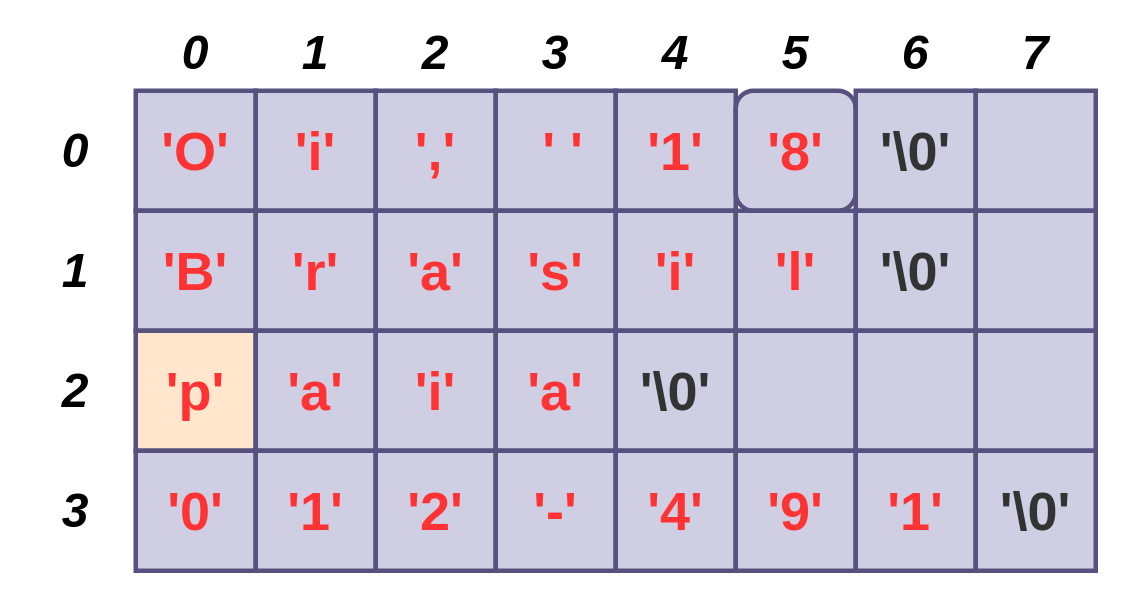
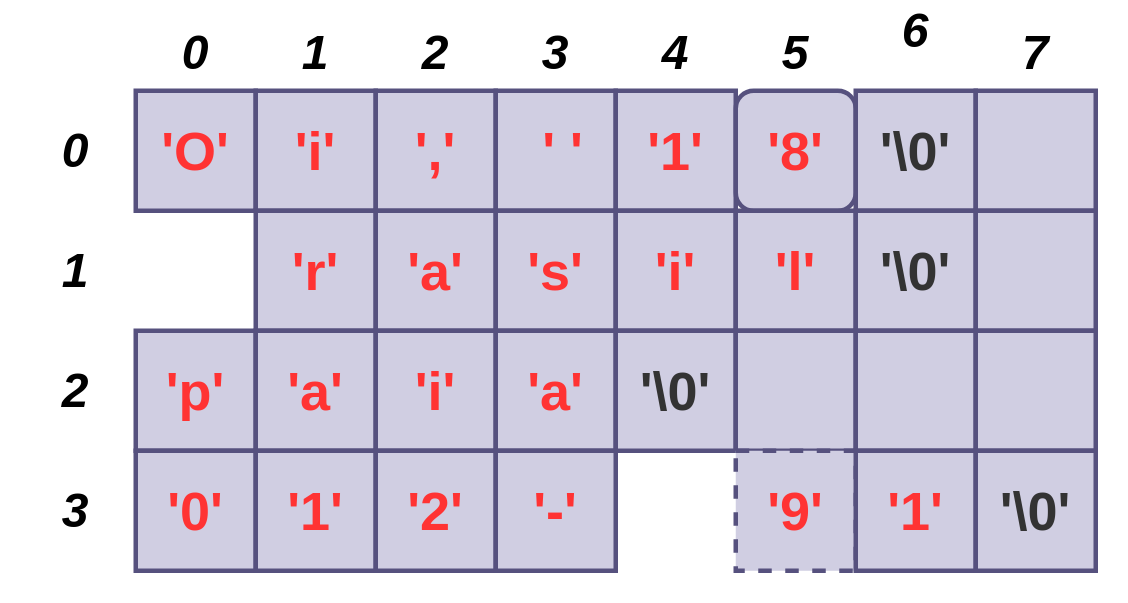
  <mxCell id="0" />
  <mxCell id="1" parent="0" />
  <mxCell id="2" value="'O'" style="rounded=0;whiteSpace=wrap;html=1;strokeWidth=3;fontSize=36;fontStyle=1;fillColor=#d0cee2;strokeColor=#56517e;fontColor=#FF3333;" vertex="1" parent="1"><mxGeometry x="90" y="60" width="80" height="80" as="geometry" /></mxCell>
  <mxCell id="3" value="'i'" style="rounded=0;whiteSpace=wrap;html=1;strokeWidth=3;fontSize=36;fontStyle=1;fillColor=#d0cee2;strokeColor=#56517e;fontColor=#FF3333;" vertex="1" parent="1"><mxGeometry x="170" y="60" width="80" height="80" as="geometry" /></mxCell>
  <mxCell id="4" value="','" style="rounded=0;whiteSpace=wrap;html=1;strokeWidth=3;fontSize=36;fontStyle=1;fillColor=#d0cee2;strokeColor=#56517e;fontColor=#FF3333;" vertex="1" parent="1"><mxGeometry x="250" y="60" width="80" height="80" as="geometry" /></mxCell>
  <mxCell id="5" value="&amp;nbsp;' '" style="rounded=0;whiteSpace=wrap;html=1;strokeWidth=3;fontSize=36;fontStyle=1;fillColor=#d0cee2;strokeColor=#56517e;fontColor=#FF3333;" vertex="1" parent="1"><mxGeometry x="330" y="60" width="80" height="80" as="geometry" /></mxCell>
  <mxCell id="6" value="'1'" style="rounded=0;whiteSpace=wrap;html=1;strokeWidth=3;fontSize=36;fontStyle=1;fillColor=#d0cee2;strokeColor=#56517e;fontColor=#FF3333;" vertex="1" parent="1"><mxGeometry x="410" y="60" width="80" height="80" as="geometry" /></mxCell>
  <mxCell id="7" value="'8'" style="whiteSpace=wrap;html=1;strokeWidth=3;fontSize=36;fontStyle=1;fillColor=#d0cee2;strokeColor=#56517e;fontColor=#FF3333;rounded=1;" vertex="1" parent="1"><mxGeometry x="490" y="60" width="80" height="80" as="geometry" /></mxCell>
  <mxCell id="8" value="'\0'" style="rounded=0;whiteSpace=wrap;html=1;strokeWidth=3;fontSize=36;fontStyle=1;fillColor=#d0cee2;strokeColor=#56517e;fontColor=#333333;" vertex="1" parent="1"><mxGeometry x="570" y="60" width="80" height="80" as="geometry" /></mxCell>
  <mxCell id="9" value="" style="rounded=0;whiteSpace=wrap;html=1;strokeWidth=3;fontSize=36;fontStyle=1;fillColor=#d0cee2;strokeColor=#56517e;fontColor=#FF3333;" vertex="1" parent="1"><mxGeometry x="650" y="60" width="80" height="80" as="geometry" /></mxCell>
- <mxCell id="10" value="'B'" style="rounded=0;whiteSpace=wrap;html=1;strokeWidth=3;fontSize=36;fontStyle=1;fillColor=#d0cee2;strokeColor=#56517e;fontColor=#FF3333;" vertex="1" parent="1"><mxGeometry x="90" y="140" width="80" height="80" as="geometry" /></mxCell>
  <mxCell id="11" value="'r'" style="rounded=0;whiteSpace=wrap;html=1;strokeWidth=3;fontSize=36;fontStyle=1;fillColor=#d0cee2;strokeColor=#56517e;fontColor=#FF3333;" vertex="1" parent="1"><mxGeometry x="170" y="140" width="80" height="80" as="geometry" /></mxCell>
  <mxCell id="12" value="'a'" style="rounded=0;whiteSpace=wrap;html=1;strokeWidth=3;fontSize=36;fontStyle=1;fillColor=#d0cee2;strokeColor=#56517e;fontColor=#FF3333;" vertex="1" parent="1"><mxGeometry x="250" y="140" width="80" height="80" as="geometry" /></mxCell>
  <mxCell id="13" value="'s'" style="rounded=0;whiteSpace=wrap;html=1;strokeWidth=3;fontSize=36;fontStyle=1;fillColor=#d0cee2;strokeColor=#56517e;fontColor=#FF3333;" vertex="1" parent="1"><mxGeometry x="330" y="140" width="80" height="80" as="geometry" /></mxCell>
  <mxCell id="14" value="'i'" style="rounded=0;whiteSpace=wrap;html=1;strokeWidth=3;fontSize=36;fontStyle=1;fillColor=#d0cee2;strokeColor=#56517e;fontColor=#FF3333;" vertex="1" parent="1"><mxGeometry x="410" y="140" width="80" height="80" as="geometry" /></mxCell>
  <mxCell id="15" value="'l'" style="rounded=0;whiteSpace=wrap;html=1;strokeWidth=3;fontSize=36;fontStyle=1;fillColor=#d0cee2;strokeColor=#56517e;fontColor=#FF3333;" vertex="1" parent="1"><mxGeometry x="490" y="140" width="80" height="80" as="geometry" /></mxCell>
  <mxCell id="16" value="'\0'" style="rounded=0;whiteSpace=wrap;html=1;strokeWidth=3;fontSize=36;fontStyle=1;fillColor=#d0cee2;strokeColor=#56517e;fontColor=#333333;" vertex="1" parent="1"><mxGeometry x="570" y="140" width="80" height="80" as="geometry" /></mxCell>
  <mxCell id="17" value="" style="rounded=0;whiteSpace=wrap;html=1;strokeWidth=3;fontSize=36;fontStyle=1;fillColor=#d0cee2;strokeColor=#56517e;fontColor=#FF3333;" vertex="1" parent="1"><mxGeometry x="650" y="140" width="80" height="80" as="geometry" /></mxCell>
- <mxCell id="18" value="'p'" style="rounded=0;whiteSpace=wrap;html=1;strokeWidth=3;fontSize=36;fontStyle=1;fillColor=#ffe6cc;strokeColor=#56517e;fontColor=#FF3333;" vertex="1" parent="1"><mxGeometry x="90" y="220" width="80" height="80" as="geometry" /></mxCell>
+ <mxCell id="18" value="'p'" style="rounded=0;whiteSpace=wrap;html=1;strokeWidth=3;fontSize=36;fontStyle=1;fillColor=#d0cee2;strokeColor=#56517e;fontColor=#FF3333;" vertex="1" parent="1"><mxGeometry x="90" y="220" width="80" height="80" as="geometry" /></mxCell>
  <mxCell id="19" value="'a'" style="rounded=0;whiteSpace=wrap;html=1;strokeWidth=3;fontSize=36;fontStyle=1;fillColor=#d0cee2;strokeColor=#56517e;fontColor=#FF3333;" vertex="1" parent="1"><mxGeometry x="170" y="220" width="80" height="80" as="geometry" /></mxCell>
  <mxCell id="20" value="'i'" style="rounded=0;whiteSpace=wrap;html=1;strokeWidth=3;fontSize=36;fontStyle=1;fillColor=#d0cee2;strokeColor=#56517e;fontColor=#FF3333;" vertex="1" parent="1"><mxGeometry x="250" y="220" width="80" height="80" as="geometry" /></mxCell>
  <mxCell id="21" value="'a'" style="rounded=0;whiteSpace=wrap;html=1;strokeWidth=3;fontSize=36;fontStyle=1;fillColor=#d0cee2;strokeColor=#56517e;fontColor=#FF3333;" vertex="1" parent="1"><mxGeometry x="330" y="220" width="80" height="80" as="geometry" /></mxCell>
  <mxCell id="22" value="'\0'" style="rounded=0;whiteSpace=wrap;html=1;strokeWidth=3;fontSize=36;fontStyle=1;fillColor=#d0cee2;strokeColor=#56517e;fontColor=#333333;" vertex="1" parent="1"><mxGeometry x="410" y="220" width="80" height="80" as="geometry" /></mxCell>
  <mxCell id="23" value="" style="rounded=0;whiteSpace=wrap;html=1;strokeWidth=3;fontSize=36;fontStyle=1;fillColor=#d0cee2;strokeColor=#56517e;fontColor=#FF3333;" vertex="1" parent="1"><mxGeometry x="490" y="220" width="80" height="80" as="geometry" /></mxCell>
  <mxCell id="24" value="" style="rounded=0;whiteSpace=wrap;html=1;strokeWidth=3;fontSize=36;fontStyle=1;fillColor=#d0cee2;strokeColor=#56517e;fontColor=#FF3333;" vertex="1" parent="1"><mxGeometry x="570" y="220" width="80" height="80" as="geometry" /></mxCell>
  <mxCell id="25" value="" style="rounded=0;whiteSpace=wrap;html=1;strokeWidth=3;fontSize=36;fontStyle=1;fillColor=#d0cee2;strokeColor=#56517e;fontColor=#FF3333;" vertex="1" parent="1"><mxGeometry x="650" y="220" width="80" height="80" as="geometry" /></mxCell>
  <mxCell id="26" value="'0'" style="rounded=0;whiteSpace=wrap;html=1;strokeWidth=3;fontSize=36;fontStyle=1;fillColor=#d0cee2;strokeColor=#56517e;fontColor=#FF3333;" vertex="1" parent="1"><mxGeometry x="90" y="300" width="80" height="80" as="geometry" /></mxCell>
  <mxCell id="27" value="'1'" style="rounded=0;whiteSpace=wrap;html=1;strokeWidth=3;fontSize=36;fontStyle=1;fillColor=#d0cee2;strokeColor=#56517e;fontColor=#FF3333;" vertex="1" parent="1"><mxGeometry x="170" y="300" width="80" height="80" as="geometry" /></mxCell>
  <mxCell id="28" value="'2'" style="rounded=0;whiteSpace=wrap;html=1;strokeWidth=3;fontSize=36;fontStyle=1;fillColor=#d0cee2;strokeColor=#56517e;fontColor=#FF3333;" vertex="1" parent="1"><mxGeometry x="250" y="300" width="80" height="80" as="geometry" /></mxCell>
  <mxCell id="29" value="'-'" style="rounded=0;whiteSpace=wrap;html=1;strokeWidth=3;fontSize=36;fontStyle=1;fillColor=#d0cee2;strokeColor=#56517e;fontColor=#FF3333;" vertex="1" parent="1"><mxGeometry x="330" y="300" width="80" height="80" as="geometry" /></mxCell>
- <mxCell id="30" value="'4'" style="rounded=0;whiteSpace=wrap;html=1;strokeWidth=3;fontSize=36;fontStyle=1;fillColor=#d0cee2;strokeColor=#56517e;fontColor=#FF3333;" vertex="1" parent="1"><mxGeometry x="410" y="300" width="80" height="80" as="geometry" /></mxCell>
- <mxCell id="31" value="'9'" style="rounded=0;whiteSpace=wrap;html=1;strokeWidth=3;fontSize=36;fontStyle=1;fillColor=#d0cee2;strokeColor=#56517e;fontColor=#FF3333;" vertex="1" parent="1"><mxGeometry x="490" y="300" width="80" height="80" as="geometry" /></mxCell>
+ <mxCell id="31" value="'9'" style="rounded=0;whiteSpace=wrap;html=1;strokeWidth=3;fontSize=36;fontStyle=1;fillColor=#d0cee2;strokeColor=#56517e;fontColor=#FF3333;dashed=1;" vertex="1" parent="1"><mxGeometry x="490" y="300" width="80" height="80" as="geometry" /></mxCell>
  <mxCell id="32" value="'1'" style="rounded=0;whiteSpace=wrap;html=1;strokeWidth=3;fontSize=36;fontStyle=1;fillColor=#d0cee2;strokeColor=#56517e;fontColor=#FF3333;" vertex="1" parent="1"><mxGeometry x="570" y="300" width="80" height="80" as="geometry" /></mxCell>
  <mxCell id="33" value="'\0'" style="rounded=0;whiteSpace=wrap;html=1;strokeWidth=3;fontSize=36;fontStyle=1;fillColor=#d0cee2;strokeColor=#56517e;fontColor=#333333;" vertex="1" parent="1"><mxGeometry x="650" y="300" width="80" height="80" as="geometry" /></mxCell>
  <mxCell id="34" value="0" style="text;html=1;align=center;verticalAlign=middle;whiteSpace=wrap;rounded=0;fontSize=32;fontStyle=3" vertex="1" parent="1"><mxGeometry x="100" y="20" width="60" height="30" as="geometry" /></mxCell>
  <mxCell id="35" value="1" style="text;html=1;align=center;verticalAlign=middle;whiteSpace=wrap;rounded=0;fontSize=32;fontStyle=3" vertex="1" parent="1"><mxGeometry x="180" y="20" width="60" height="30" as="geometry" /></mxCell>
  <mxCell id="36" value="2" style="text;html=1;align=center;verticalAlign=middle;whiteSpace=wrap;rounded=0;fontSize=32;fontStyle=3" vertex="1" parent="1"><mxGeometry x="260" y="20" width="60" height="30" as="geometry" /></mxCell>
  <mxCell id="37" value="3" style="text;html=1;align=center;verticalAlign=middle;whiteSpace=wrap;rounded=0;fontSize=32;fontStyle=3" vertex="1" parent="1"><mxGeometry x="340" y="20" width="60" height="30" as="geometry" /></mxCell>
  <mxCell id="38" value="4" style="text;html=1;align=center;verticalAlign=middle;whiteSpace=wrap;rounded=0;fontSize=32;fontStyle=3" vertex="1" parent="1"><mxGeometry x="420" y="20" width="60" height="30" as="geometry" /></mxCell>
  <mxCell id="39" value="5" style="text;html=1;align=center;verticalAlign=middle;whiteSpace=wrap;rounded=0;fontSize=32;fontStyle=3" vertex="1" parent="1"><mxGeometry x="500" y="20" width="60" height="30" as="geometry" /></mxCell>
- <mxCell id="40" value="6" style="text;html=1;align=center;verticalAlign=middle;whiteSpace=wrap;rounded=0;fontSize=32;fontStyle=3" vertex="1" parent="1"><mxGeometry x="580" y="20" width="60" height="30" as="geometry" /></mxCell>
+ <mxCell id="40" value="6" style="text;html=1;align=center;verticalAlign=middle;whiteSpace=wrap;rounded=0;fontSize=32;fontStyle=3" vertex="1" parent="1"><mxGeometry x="580" y="5" width="60" height="30" as="geometry" /></mxCell>
  <mxCell id="41" value="7" style="text;html=1;align=center;verticalAlign=middle;whiteSpace=wrap;rounded=0;fontSize=32;fontStyle=3" vertex="1" parent="1"><mxGeometry x="660" y="20" width="60" height="30" as="geometry" /></mxCell>
  <mxCell id="42" value="0" style="text;html=1;align=center;verticalAlign=middle;whiteSpace=wrap;rounded=0;fontSize=32;fontStyle=3" vertex="1" parent="1"><mxGeometry x="20" y="85" width="60" height="30" as="geometry" /></mxCell>
  <mxCell id="43" value="1" style="text;html=1;align=center;verticalAlign=middle;whiteSpace=wrap;rounded=0;fontSize=32;fontStyle=3" vertex="1" parent="1"><mxGeometry x="20" y="165" width="60" height="30" as="geometry" /></mxCell>
  <mxCell id="44" value="2" style="text;html=1;align=center;verticalAlign=middle;whiteSpace=wrap;rounded=0;fontSize=32;fontStyle=3" vertex="1" parent="1"><mxGeometry x="20" y="245" width="60" height="30" as="geometry" /></mxCell>
  <mxCell id="45" value="3" style="text;html=1;align=center;verticalAlign=middle;whiteSpace=wrap;rounded=0;fontSize=32;fontStyle=3" vertex="1" parent="1"><mxGeometry x="20" y="325" width="60" height="30" as="geometry" /></mxCell>
